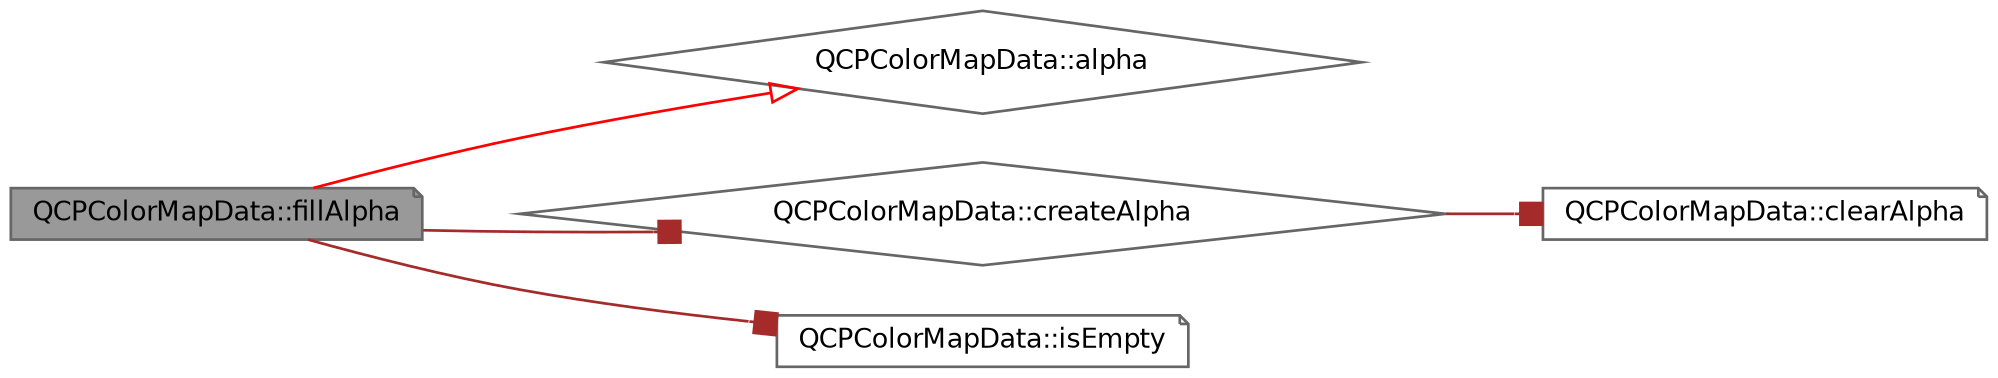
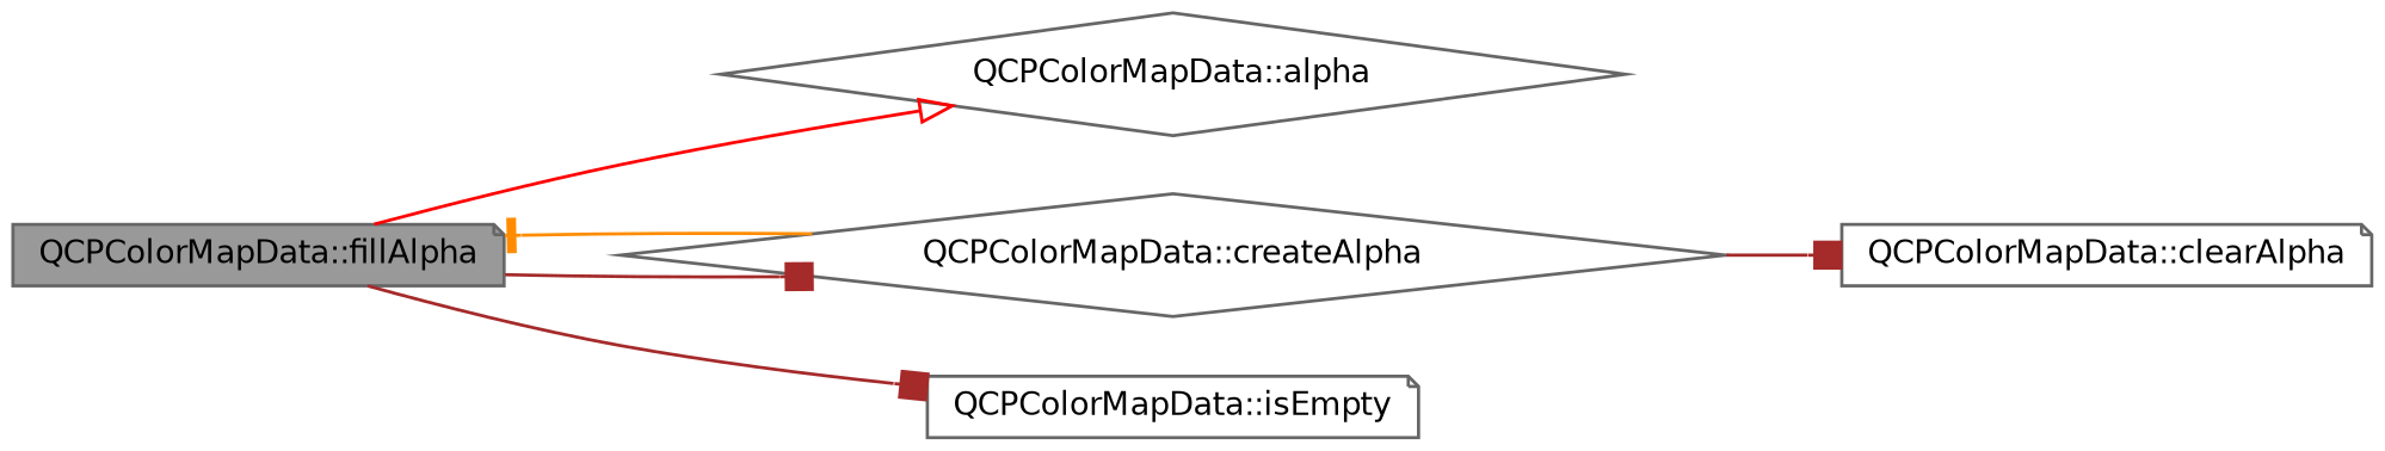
  digraph {
    rankdir=LR
    node [color=grey40 fillcolor=white fontname=Helvetica fontsize=10 shape=note style=filled]
    edge [arrowhead=box color=brown fontname=Helvetica fontsize=10 labelfontname=Helvetica labelfontsize=10 style=solid]
    n1 [color=gray40 fillcolor=grey60 fontcolor=black height=0.2 label="QCPColorMapData::fillAlpha" width=0.4]
    n2 [height=0.2 label="QCPColorMapData::alpha" shape=diamond width=0.4]
    n3 [height=0.2 label="QCPColorMapData::createAlpha" shape=diamond width=0.4]
    n4 [height=0.2 label="QCPColorMapData::isEmpty" width=0.4]
    n5 [height=0.2 label="QCPColorMapData::clearAlpha" width=0.4]
    n1 -> n2 [arrowhead=onormal color=red]
    n1 -> n3
    n1 -> n4
+   n3 -> n1 [arrowhead=tee color=darkorange]
    n3 -> n5
  }
